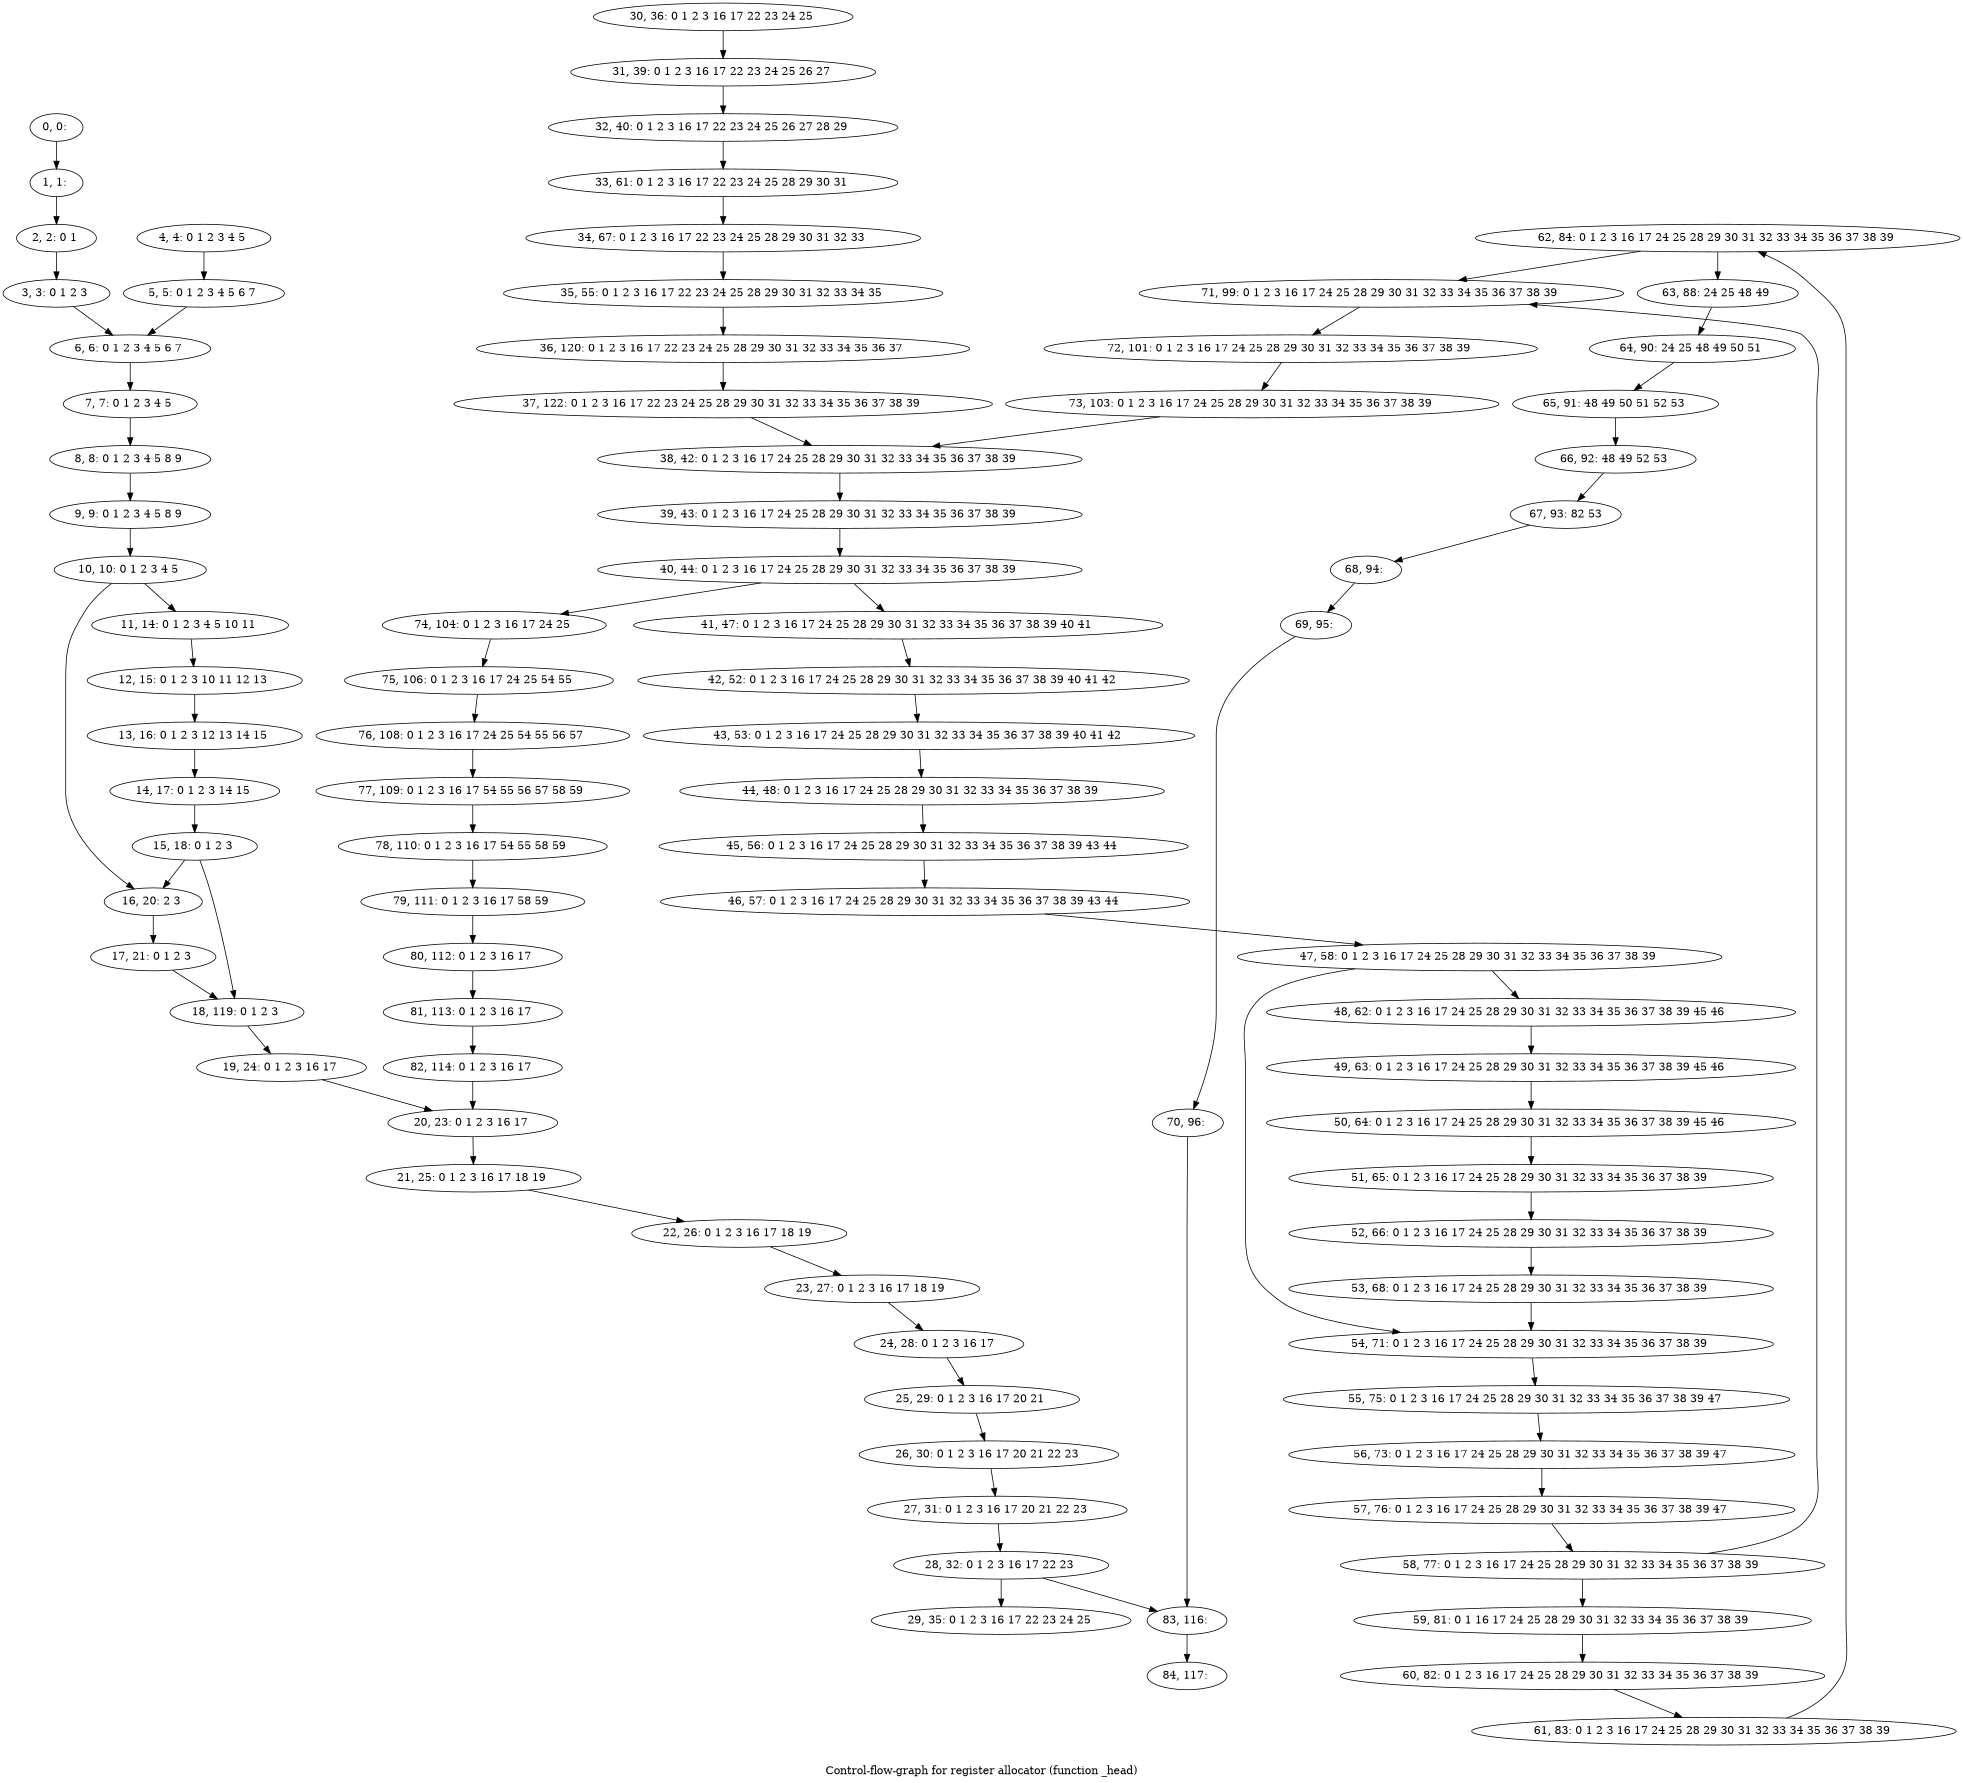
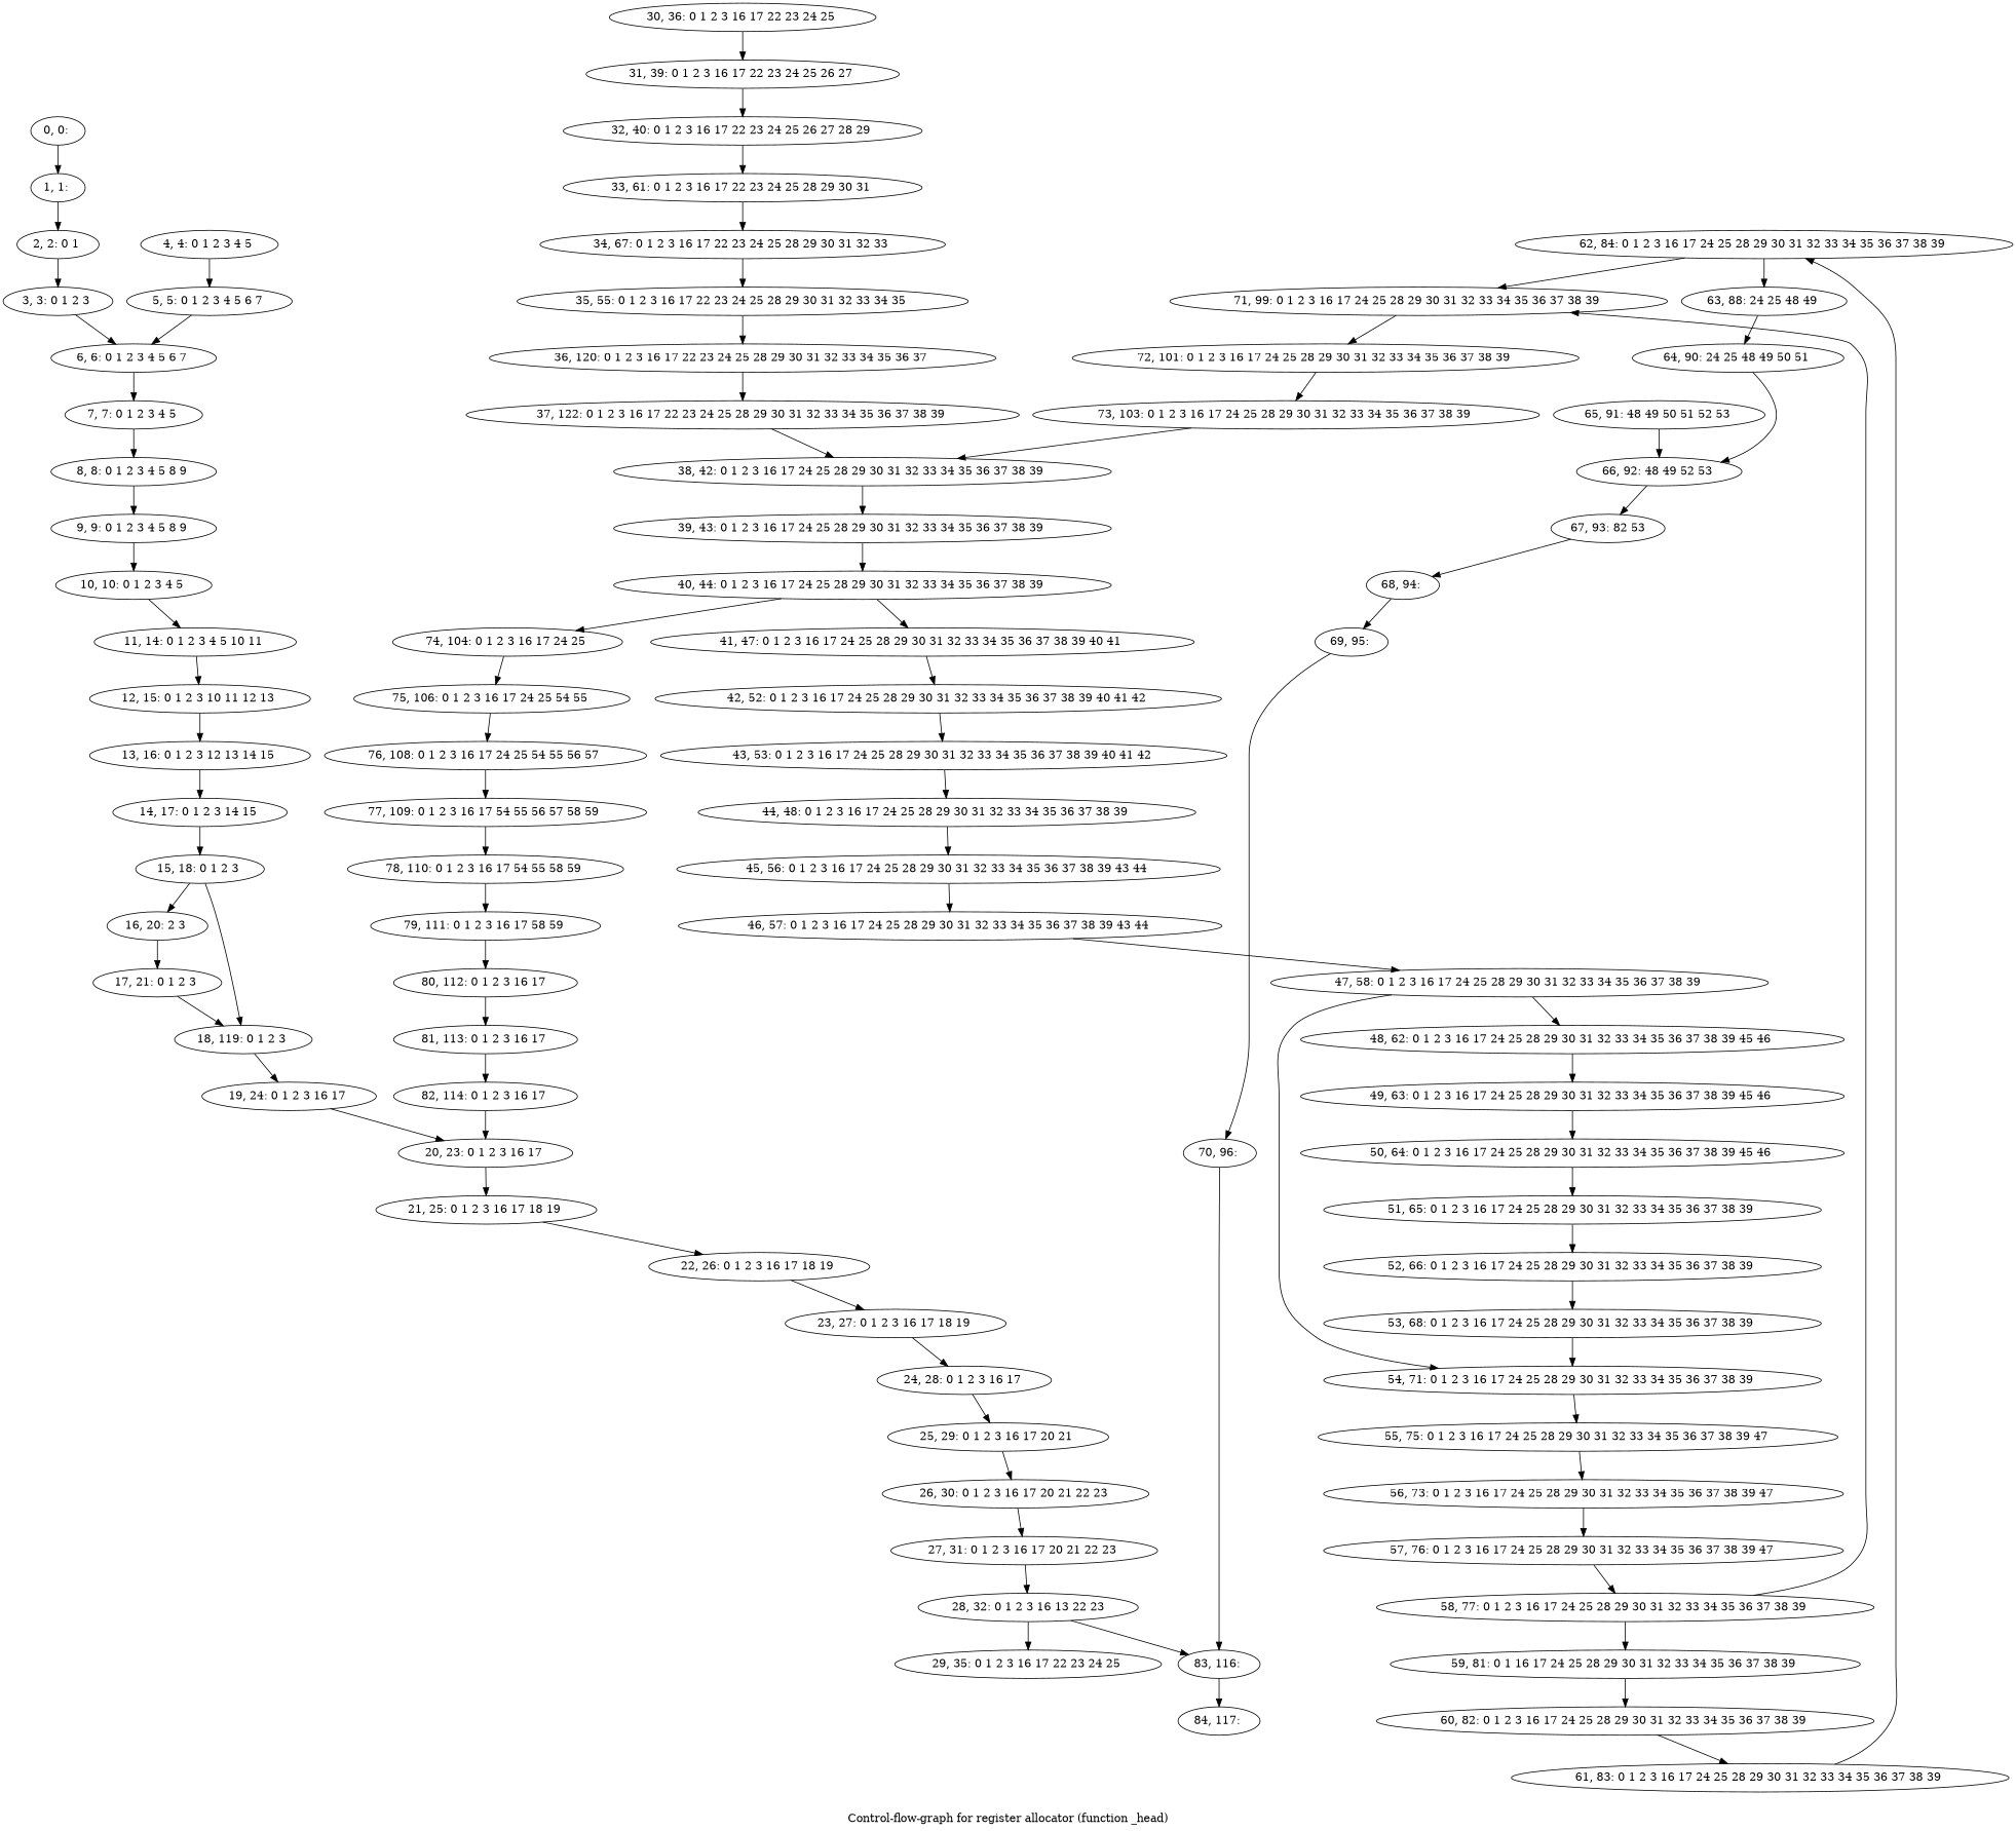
  digraph {
    label="Control-flow-graph for register allocator (function _head)"
    n1 [label="0, 0: "]
    n2 [label="1, 1: "]
    n3 [label="2, 2: 0 1 "]
    n4 [label="3, 3: 0 1 2 3 "]
    n5 [label="6, 6: 0 1 2 3 4 5 6 7 "]
    n6 [label="4, 4: 0 1 2 3 4 5 "]
    n7 [label="5, 5: 0 1 2 3 4 5 6 7 "]
    n8 [label="7, 7: 0 1 2 3 4 5 "]
    n9 [label="8, 8: 0 1 2 3 4 5 8 9 "]
    n10 [label="9, 9: 0 1 2 3 4 5 8 9 "]
    n11 [label="10, 10: 0 1 2 3 4 5 "]
    n12 [label="11, 14: 0 1 2 3 4 5 10 11 "]
    n13 [label="16, 20: 2 3 "]
    n14 [label="12, 15: 0 1 2 3 10 11 12 13 "]
    n15 [label="17, 21: 0 1 2 3 "]
    n16 [label="13, 16: 0 1 2 3 12 13 14 15 "]
    n17 [label="14, 17: 0 1 2 3 14 15 "]
    n18 [label="15, 18: 0 1 2 3 "]
    n19 [label="18, 119: 0 1 2 3 "]
    n20 [label="19, 24: 0 1 2 3 16 17 "]
    n21 [label="20, 23: 0 1 2 3 16 17 "]
    n22 [label="21, 25: 0 1 2 3 16 17 18 19 "]
    n23 [label="22, 26: 0 1 2 3 16 17 18 19 "]
    n24 [label="23, 27: 0 1 2 3 16 17 18 19 "]
    n25 [label="24, 28: 0 1 2 3 16 17 "]
    n26 [label="25, 29: 0 1 2 3 16 17 20 21 "]
    n27 [label="26, 30: 0 1 2 3 16 17 20 21 22 23 "]
    n28 [label="27, 31: 0 1 2 3 16 17 20 21 22 23 "]
-   n29 [label="28, 32: 0 1 2 3 16 17 22 23 "]
+   n29 [label="28, 32: 0 1 2 3 16 13 22 23"]
    n30 [label="29, 35: 0 1 2 3 16 17 22 23 24 25 "]
    n31 [label="83, 116: "]
    n32 [label="84, 117: "]
    n33 [label="30, 36: 0 1 2 3 16 17 22 23 24 25 "]
    n34 [label="31, 39: 0 1 2 3 16 17 22 23 24 25 26 27 "]
    n35 [label="32, 40: 0 1 2 3 16 17 22 23 24 25 26 27 28 29 "]
    n36 [label="33, 61: 0 1 2 3 16 17 22 23 24 25 28 29 30 31 "]
    n37 [label="34, 67: 0 1 2 3 16 17 22 23 24 25 28 29 30 31 32 33 "]
    n38 [label="35, 55: 0 1 2 3 16 17 22 23 24 25 28 29 30 31 32 33 34 35 "]
    n39 [label="36, 120: 0 1 2 3 16 17 22 23 24 25 28 29 30 31 32 33 34 35 36 37 "]
    n40 [label="37, 122: 0 1 2 3 16 17 22 23 24 25 28 29 30 31 32 33 34 35 36 37 38 39 "]
    n41 [label="38, 42: 0 1 2 3 16 17 24 25 28 29 30 31 32 33 34 35 36 37 38 39 "]
    n42 [label="39, 43: 0 1 2 3 16 17 24 25 28 29 30 31 32 33 34 35 36 37 38 39 "]
    n43 [label="40, 44: 0 1 2 3 16 17 24 25 28 29 30 31 32 33 34 35 36 37 38 39 "]
    n44 [label="41, 47: 0 1 2 3 16 17 24 25 28 29 30 31 32 33 34 35 36 37 38 39 40 41 "]
    n45 [label="74, 104: 0 1 2 3 16 17 24 25 "]
    n46 [label="42, 52: 0 1 2 3 16 17 24 25 28 29 30 31 32 33 34 35 36 37 38 39 40 41 42 "]
    n47 [label="75, 106: 0 1 2 3 16 17 24 25 54 55 "]
    n48 [label="43, 53: 0 1 2 3 16 17 24 25 28 29 30 31 32 33 34 35 36 37 38 39 40 41 42 "]
    n49 [label="44, 48: 0 1 2 3 16 17 24 25 28 29 30 31 32 33 34 35 36 37 38 39 "]
    n50 [label="45, 56: 0 1 2 3 16 17 24 25 28 29 30 31 32 33 34 35 36 37 38 39 43 44 "]
    n51 [label="46, 57: 0 1 2 3 16 17 24 25 28 29 30 31 32 33 34 35 36 37 38 39 43 44 "]
    n52 [label="47, 58: 0 1 2 3 16 17 24 25 28 29 30 31 32 33 34 35 36 37 38 39 "]
    n53 [label="48, 62: 0 1 2 3 16 17 24 25 28 29 30 31 32 33 34 35 36 37 38 39 45 46 "]
    n54 [label="54, 71: 0 1 2 3 16 17 24 25 28 29 30 31 32 33 34 35 36 37 38 39 "]
    n55 [label="49, 63: 0 1 2 3 16 17 24 25 28 29 30 31 32 33 34 35 36 37 38 39 45 46 "]
    n56 [label="55, 75: 0 1 2 3 16 17 24 25 28 29 30 31 32 33 34 35 36 37 38 39 47 "]
    n57 [label="50, 64: 0 1 2 3 16 17 24 25 28 29 30 31 32 33 34 35 36 37 38 39 45 46 "]
    n58 [label="51, 65: 0 1 2 3 16 17 24 25 28 29 30 31 32 33 34 35 36 37 38 39 "]
    n59 [label="52, 66: 0 1 2 3 16 17 24 25 28 29 30 31 32 33 34 35 36 37 38 39 "]
    n60 [label="53, 68: 0 1 2 3 16 17 24 25 28 29 30 31 32 33 34 35 36 37 38 39 "]
    n61 [label="56, 73: 0 1 2 3 16 17 24 25 28 29 30 31 32 33 34 35 36 37 38 39 47 "]
    n62 [label="57, 76: 0 1 2 3 16 17 24 25 28 29 30 31 32 33 34 35 36 37 38 39 47 "]
    n63 [label="58, 77: 0 1 2 3 16 17 24 25 28 29 30 31 32 33 34 35 36 37 38 39 "]
    n64 [label="59, 81: 0 1 16 17 24 25 28 29 30 31 32 33 34 35 36 37 38 39 "]
    n65 [label="71, 99: 0 1 2 3 16 17 24 25 28 29 30 31 32 33 34 35 36 37 38 39 "]
    n66 [label="60, 82: 0 1 2 3 16 17 24 25 28 29 30 31 32 33 34 35 36 37 38 39 "]
    n67 [label="72, 101: 0 1 2 3 16 17 24 25 28 29 30 31 32 33 34 35 36 37 38 39 "]
    n68 [label="61, 83: 0 1 2 3 16 17 24 25 28 29 30 31 32 33 34 35 36 37 38 39 "]
    n69 [label="62, 84: 0 1 2 3 16 17 24 25 28 29 30 31 32 33 34 35 36 37 38 39 "]
    n70 [label="63, 88: 24 25 48 49 "]
    n71 [label="64, 90: 24 25 48 49 50 51 "]
    n72 [label="65, 91: 48 49 50 51 52 53 "]
    n73 [label="66, 92: 48 49 52 53 "]
    n74 [label="67, 93: 82 53"]
    n75 [label="68, 94: "]
    n76 [label="69, 95: "]
    n77 [label="70, 96: "]
    n78 [label="73, 103: 0 1 2 3 16 17 24 25 28 29 30 31 32 33 34 35 36 37 38 39 "]
    n79 [label="76, 108: 0 1 2 3 16 17 24 25 54 55 56 57 "]
    n80 [label="77, 109: 0 1 2 3 16 17 54 55 56 57 58 59 "]
    n81 [label="78, 110: 0 1 2 3 16 17 54 55 58 59 "]
    n82 [label="79, 111: 0 1 2 3 16 17 58 59 "]
    n83 [label="80, 112: 0 1 2 3 16 17 "]
    n84 [label="81, 113: 0 1 2 3 16 17 "]
    n85 [label="82, 114: 0 1 2 3 16 17 "]
    n1 -> n2
    n2 -> n3
    n3 -> n4
    n4 -> n5
    n5 -> n8
    n6 -> n7
    n7 -> n5
    n8 -> n9
    n9 -> n10
    n10 -> n11
    n11 -> n12
-   n11 -> n13
    n12 -> n14
    n13 -> n15
    n14 -> n16
    n15 -> n19
    n16 -> n17
    n17 -> n18
    n18 -> n13
    n18 -> n19
    n19 -> n20
    n20 -> n21
    n21 -> n22
    n22 -> n23
    n23 -> n24
    n24 -> n25
    n25 -> n26
    n26 -> n27
    n27 -> n28
    n28 -> n29
    n29 -> n30
    n29 -> n31
    n31 -> n32
    n33 -> n34
    n34 -> n35
    n35 -> n36
    n36 -> n37
    n37 -> n38
    n38 -> n39
    n39 -> n40
    n40 -> n41
    n41 -> n42
    n42 -> n43
    n43 -> n44
    n43 -> n45
    n44 -> n46
    n45 -> n47
    n46 -> n48
    n47 -> n79
    n48 -> n49
    n49 -> n50
    n50 -> n51
    n51 -> n52
    n52 -> n53
    n52 -> n54
    n53 -> n55
    n54 -> n56
    n55 -> n57
    n56 -> n61
    n57 -> n58
    n58 -> n59
    n59 -> n60
    n60 -> n54
    n61 -> n62
    n62 -> n63
    n63 -> n64
    n63 -> n65
    n64 -> n66
    n65 -> n67
    n66 -> n68
    n67 -> n78
    n68 -> n69
    n69 -> n65
    n69 -> n70
    n70 -> n71
-   n71 -> n72
+   n71 -> n73
    n72 -> n73
    n73 -> n74
    n74 -> n75
    n75 -> n76
    n76 -> n77
    n77 -> n31
    n78 -> n41
    n79 -> n80
    n80 -> n81
    n81 -> n82
    n82 -> n83
    n83 -> n84
    n84 -> n85
    n85 -> n21
  }
